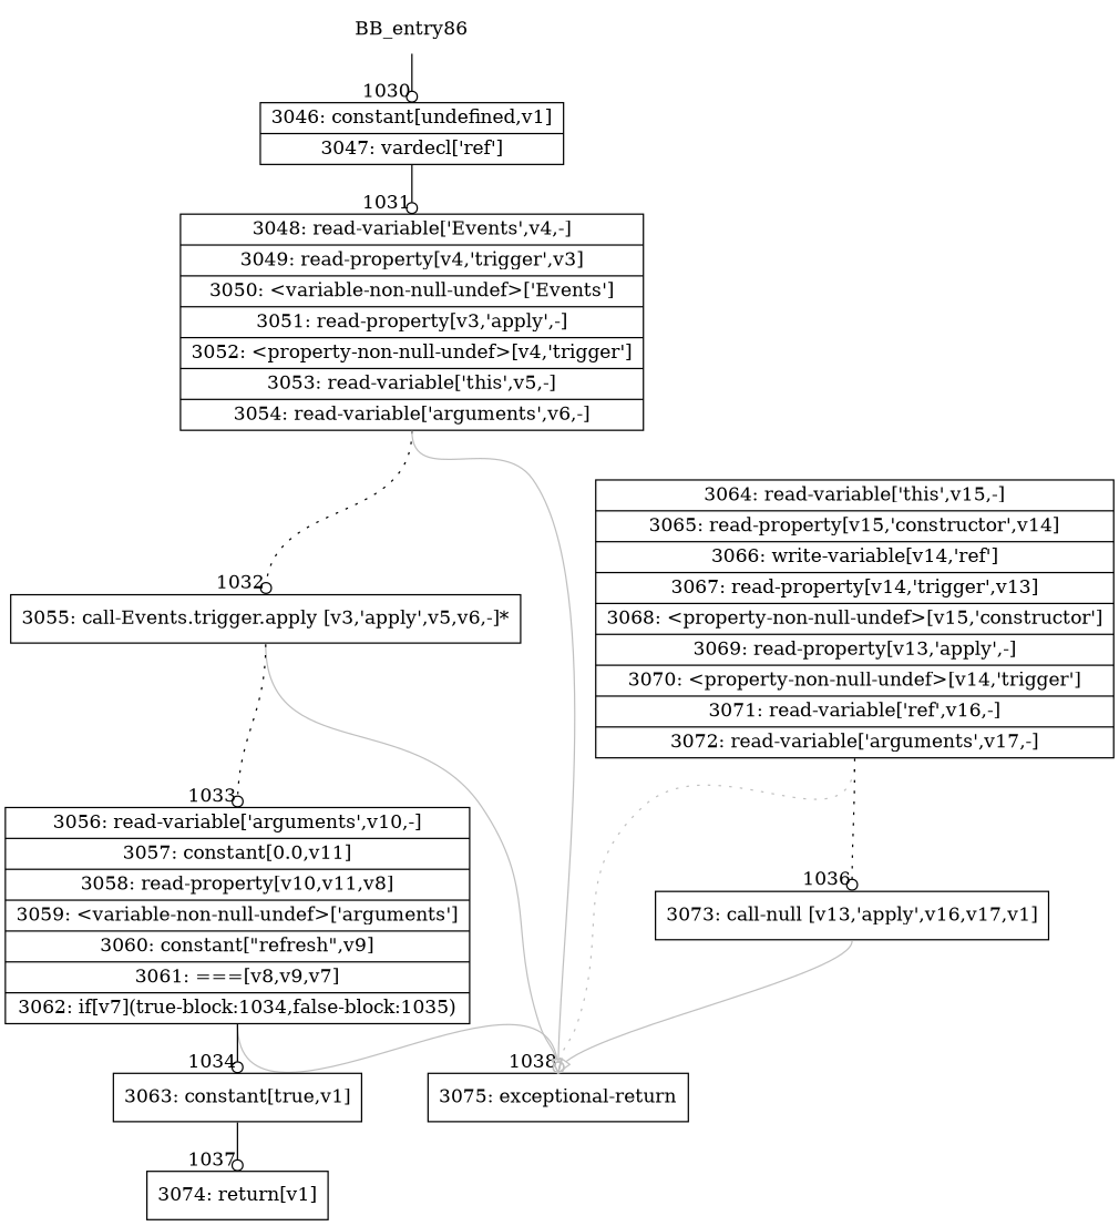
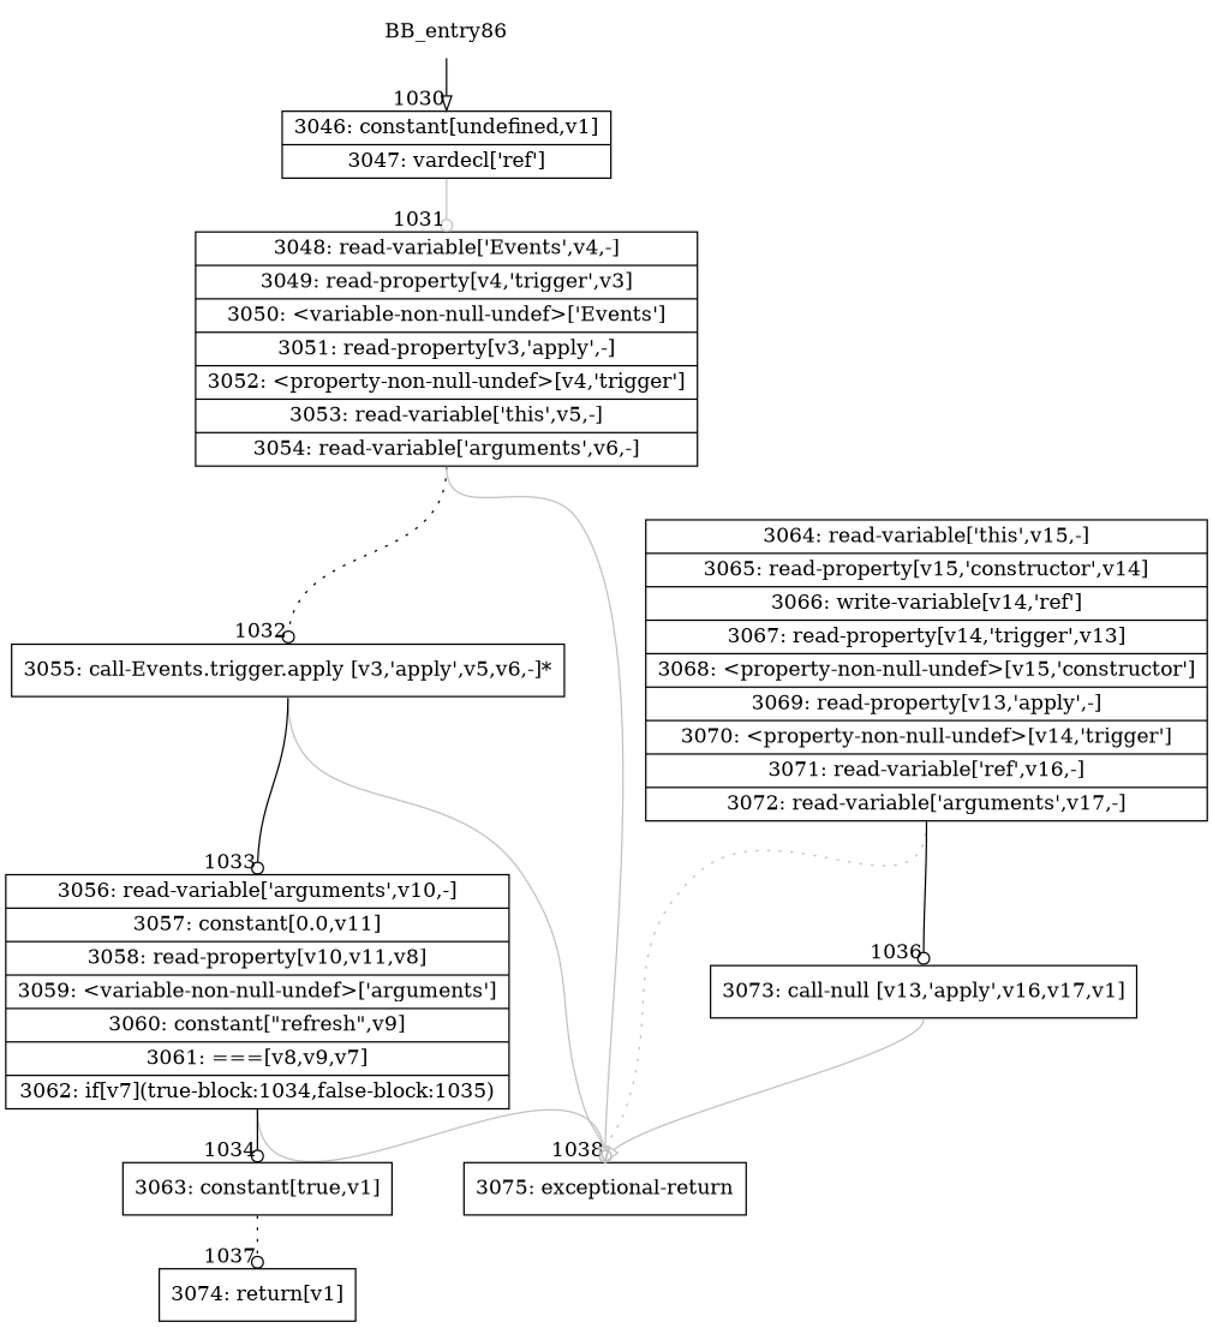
  digraph {
    rankdir=TD
    node [shape=record]
    edge [arrowhead=odot headport=n style=solid tailport=s]
    n1 [label=BB_entry86 shape=none]
    n2 [label="{3046: constant[undefined,v1]|3047: vardecl['ref']}"]
    n3 [label="{3048: read-variable['Events',v4,-]|3049: read-property[v4,'trigger',v3]|3050: \<variable-non-null-undef\>['Events']|3051: read-property[v3,'apply',-]|3052: \<property-non-null-undef\>[v4,'trigger']|3053: read-variable['this',v5,-]|3054: read-variable['arguments',v6,-]}"]
    n4 [label="{3055: call-Events.trigger.apply [v3,'apply',v5,v6,-]*}"]
    n5 [label="{3075: exceptional-return}"]
    n6 [label="{3056: read-variable['arguments',v10,-]|3057: constant[0.0,v11]|3058: read-property[v10,v11,v8]|3059: \<variable-non-null-undef\>['arguments']|3060: constant[\"refresh\",v9]|3061: ===[v8,v9,v7]|3062: if[v7](true-block:1034,false-block:1035)}"]
    n7 [label="{3063: constant[true,v1]}"]
    n8 [label="{3074: return[v1]}"]
    n9 [label="{3064: read-variable['this',v15,-]|3065: read-property[v15,'constructor',v14]|3066: write-variable[v14,'ref']|3067: read-property[v14,'trigger',v13]|3068: \<property-non-null-undef\>[v15,'constructor']|3069: read-property[v13,'apply',-]|3070: \<property-non-null-undef\>[v14,'trigger']|3071: read-variable['ref',v16,-]|3072: read-variable['arguments',v17,-]}"]
    n10 [label="{3073: call-null [v13,'apply',v16,v17,v1]}"]
-   n1 -> n2 [headlabel="    1030"]
-   n2 -> n3 [headlabel="      1031"]
+   n1 -> n2 [arrowhead=onormal headlabel="    1030"]
+   n2 -> n3 [headlabel="      1031" color=gray]
    n3 -> n4 [headlabel="      1032" style=dotted]
    n3 -> n5 [color=gray headlabel="      1038"]
    n4 -> n5 [arrowhead=onormal color=gray]
-   n4 -> n6 [headlabel="      1033" style=dotted]
+   n4 -> n6 [headlabel="      1033"]
    n6 -> n5 [arrowhead=onormal color=gray]
    n6 -> n7 [headlabel="      1034"]
-   n7 -> n8 [headlabel="      1037"]
+   n7 -> n8 [headlabel="      1037" style=dotted]
    n9 -> n5 [color=gray style=dotted]
-   n9 -> n10 [headlabel="      1036" style=dotted]
+   n9 -> n10 [headlabel="      1036"]
    n10 -> n5 [arrowhead=onormal color=gray]
  }
